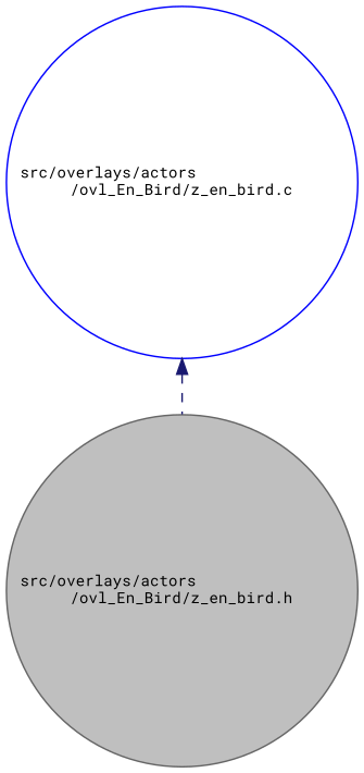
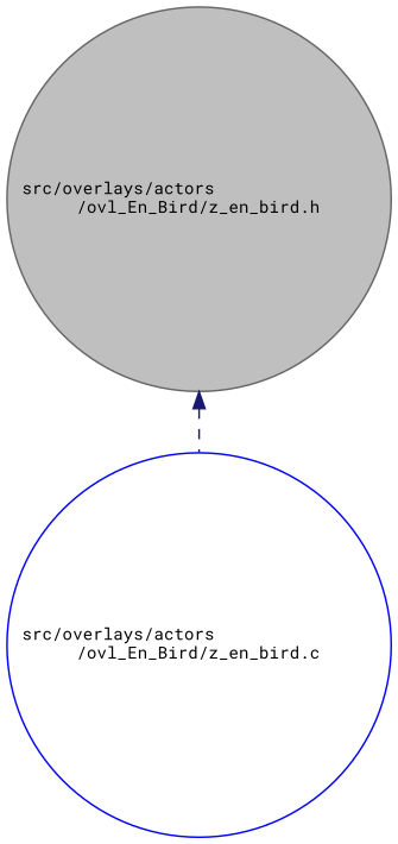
  digraph {
    fontname="Roboto Mono"
    node [fontname="Roboto Mono" fontsize=10 shape=circle style=filled]
    n1 [color=gray40 fillcolor=grey75 fontcolor=black height=0.2 label="src/overlays/actors\l/ovl_En_Bird/z_en_bird.h" width=0.4]
    n2 [color=blue fillcolor=white height=0.2 label="src/overlays/actors\l/ovl_En_Bird/z_en_bird.c" width=0.4]
-   n2 -> n1 [color=midnightblue dir=back fontname="Roboto Mono" fontsize=10 labelfontname=Helvetica labelfontsize=10 style=dashed]
+   n1 -> n2 [color=midnightblue dir=back fontname="Roboto Mono" fontsize=10 labelfontname=Helvetica labelfontsize=10 style=dashed]
  }
